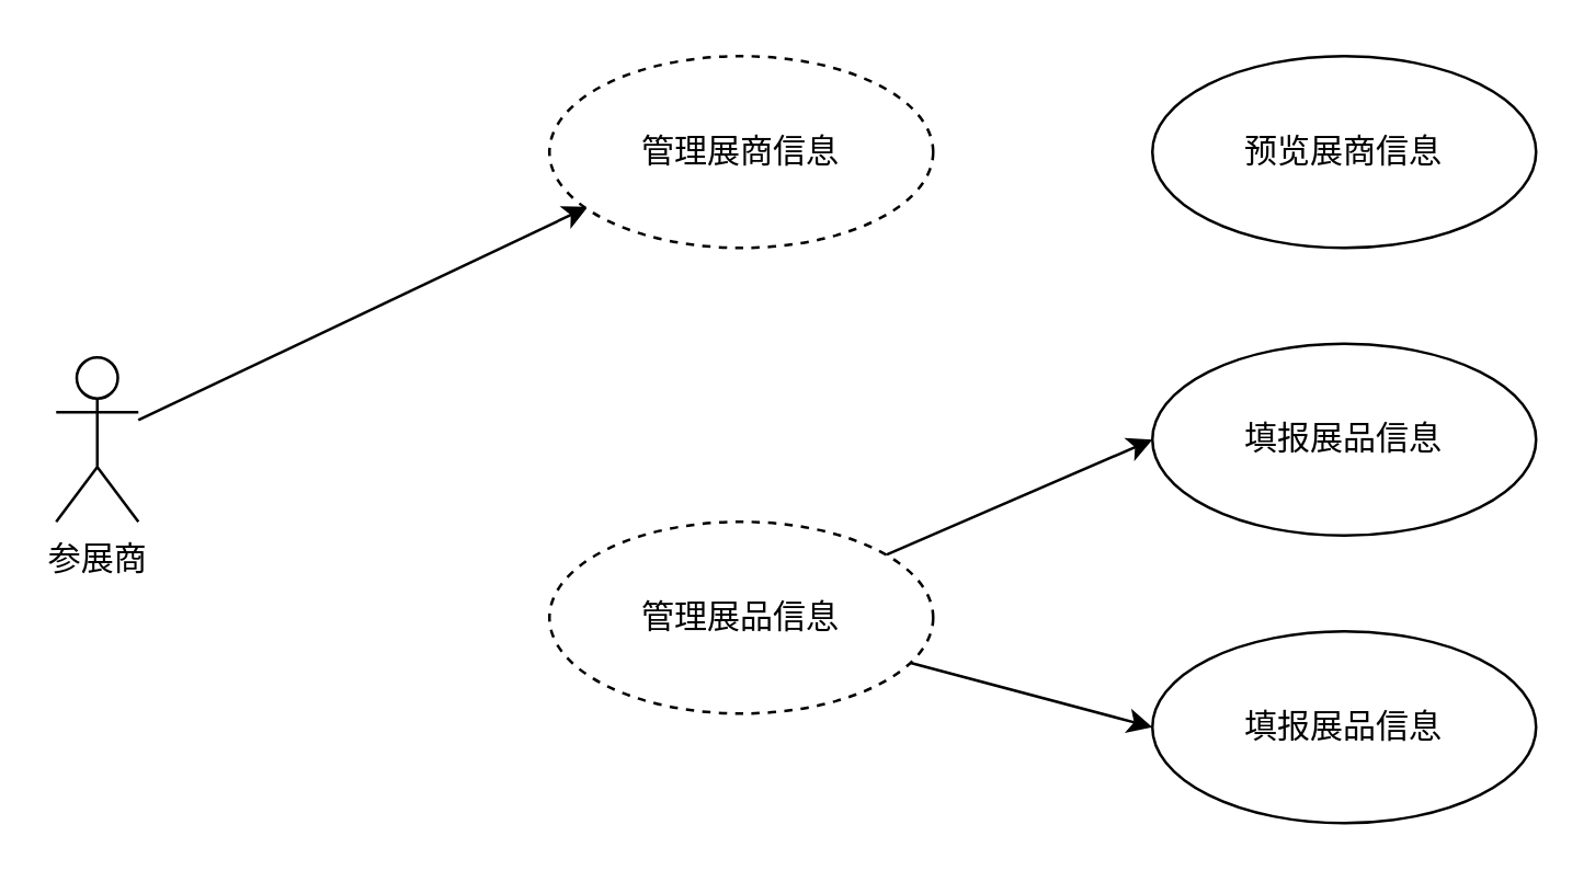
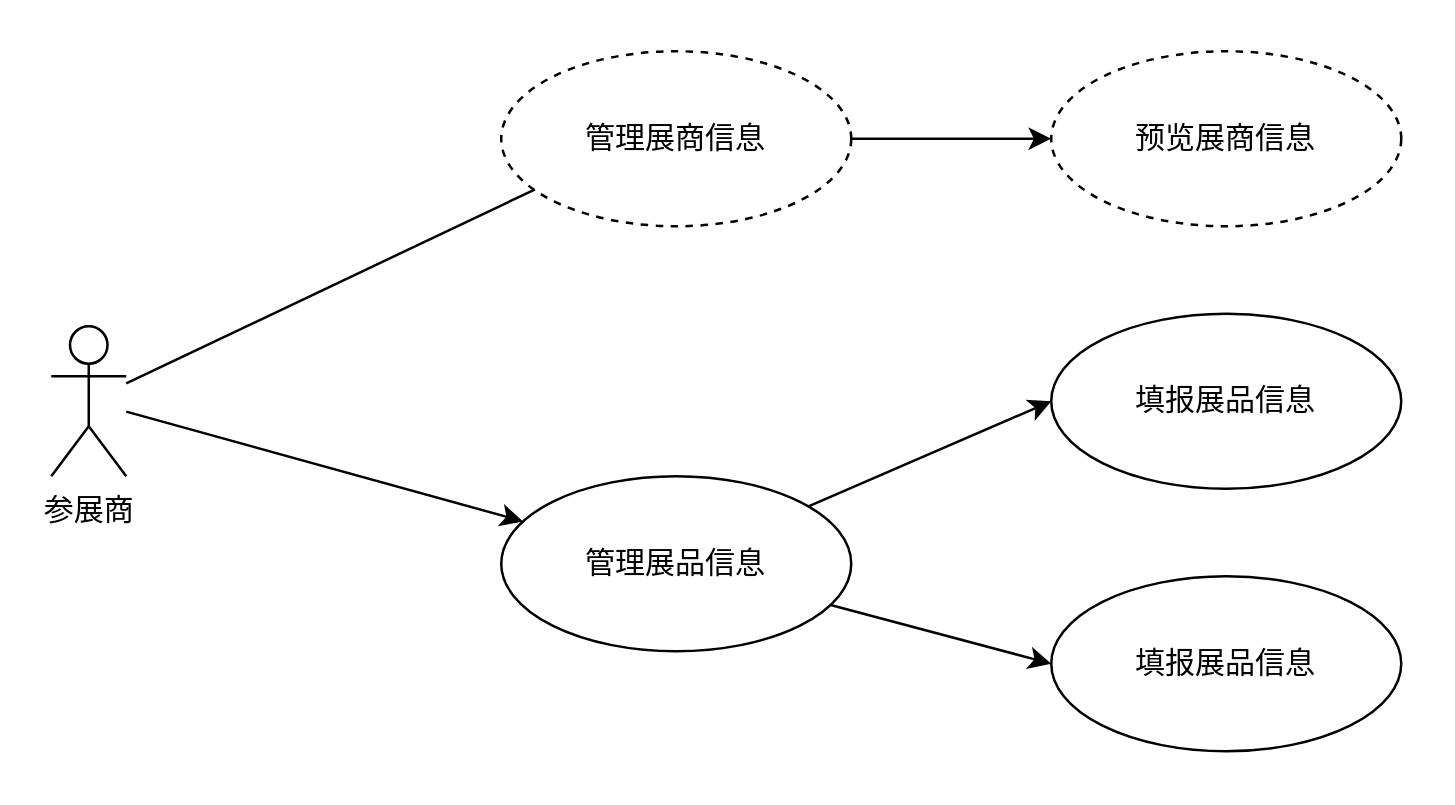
  <mxCell id="0" />
  <mxCell id="1" parent="0" />
- <mxCell id="2" style="rounded=0;orthogonalLoop=1;jettySize=auto;html=1;entryX=0.1;entryY=0.786;entryDx=0;entryDy=0;entryPerimeter=0;" edge="1" parent="1" source="4" target="6"><mxGeometry relative="1" as="geometry"><mxPoint x="170" y="80" as="targetPoint" /></mxGeometry></mxCell>
+ <mxCell id="2" style="rounded=0;orthogonalLoop=1;jettySize=auto;html=1;entryX=0.1;entryY=0.786;entryDx=0;entryDy=0;entryPerimeter=0;endArrow=none;" edge="1" parent="1" source="4" target="6"><mxGeometry relative="1" as="geometry"><mxPoint x="170" y="80" as="targetPoint" /></mxGeometry></mxCell>
+ <mxCell id="3" style="edgeStyle=none;rounded=0;orthogonalLoop=1;jettySize=auto;html=1;" edge="1" parent="1" source="4" target="9"><mxGeometry relative="1" as="geometry" /></mxCell>
  <mxCell id="4" value="参展商" style="shape=umlActor;verticalLabelPosition=bottom;verticalAlign=top;html=1;" vertex="1" parent="1"><mxGeometry x="20" y="130" width="30" height="60" as="geometry" /></mxCell>
+ <mxCell id="5" style="edgeStyle=none;rounded=0;orthogonalLoop=1;jettySize=auto;html=1;entryX=0;entryY=0.5;entryDx=0;entryDy=0;" edge="1" parent="1" source="6" target="10"><mxGeometry relative="1" as="geometry" /></mxCell>
  <mxCell id="6" value="管理展商信息" style="ellipse;whiteSpace=wrap;html=1;dashed=1;" vertex="1" parent="1"><mxGeometry x="200" y="20" width="140" height="70" as="geometry" /></mxCell>
  <mxCell id="7" style="edgeStyle=none;rounded=0;orthogonalLoop=1;jettySize=auto;html=1;entryX=0;entryY=0.5;entryDx=0;entryDy=0;" edge="1" parent="1" source="9" target="11"><mxGeometry relative="1" as="geometry" /></mxCell>
  <mxCell id="8" style="edgeStyle=none;rounded=0;orthogonalLoop=1;jettySize=auto;html=1;entryX=0;entryY=0.5;entryDx=0;entryDy=0;" edge="1" parent="1" source="9" target="12"><mxGeometry relative="1" as="geometry" /></mxCell>
- <mxCell id="9" value="管理展品信息" style="ellipse;whiteSpace=wrap;html=1;dashed=1;" vertex="1" parent="1"><mxGeometry x="200" y="190" width="140" height="70" as="geometry" /></mxCell>
- <mxCell id="10" value="预览展商信息" style="ellipse;whiteSpace=wrap;html=1;" vertex="1" parent="1"><mxGeometry x="420" y="20" width="140" height="70" as="geometry" /></mxCell>
+ <mxCell id="9" value="管理展品信息" style="ellipse;whiteSpace=wrap;html=1;" vertex="1" parent="1"><mxGeometry x="200" y="190" width="140" height="70" as="geometry" /></mxCell>
+ <mxCell id="10" value="预览展商信息" style="ellipse;whiteSpace=wrap;html=1;dashed=1;" vertex="1" parent="1"><mxGeometry x="420" y="20" width="140" height="70" as="geometry" /></mxCell>
  <mxCell id="11" value="填报展品信息" style="ellipse;whiteSpace=wrap;html=1;" vertex="1" parent="1"><mxGeometry x="420" y="125" width="140" height="70" as="geometry" /></mxCell>
  <mxCell id="12" value="填报展品信息" style="ellipse;whiteSpace=wrap;html=1;" vertex="1" parent="1"><mxGeometry x="420" y="230" width="140" height="70" as="geometry" /></mxCell>
